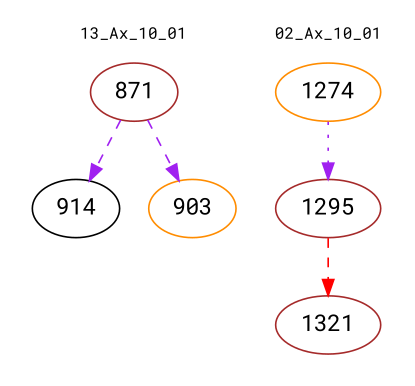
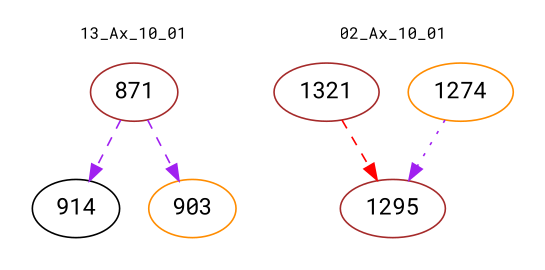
  digraph {
    fontname="Roboto Mono"
    node [color=brown fontname="Roboto Mono"]
    edge [color=purple fontname="Roboto Mono" style=dashed]
    n1 [label=871]
    n2 [color=black label=914]
    n3 [color=darkorange label=903]
    n4 [label=1295]
    n5 [color=darkorange label=1274]
    n6 [label=1321]
    subgraph cluster_1 {
      color=white
      fontsize=10
      label="13_Ax_10_01"
      n1
      n2
      n3
    }
    subgraph cluster_2 {
      color=white
      fontsize=10
      label="02_Ax_10_01"
      n4
      n5
      n6
    }
    n1 -> n2
    n1 -> n3
-   n4 -> n6 [color=red]
+   n6 -> n4 [color=red]
    n5 -> n4 [style=dotted]
  }
